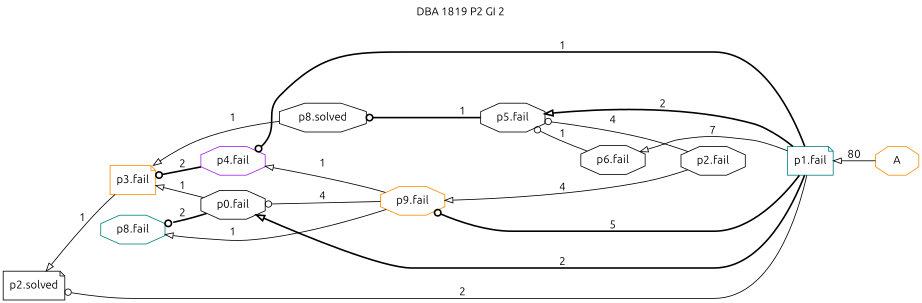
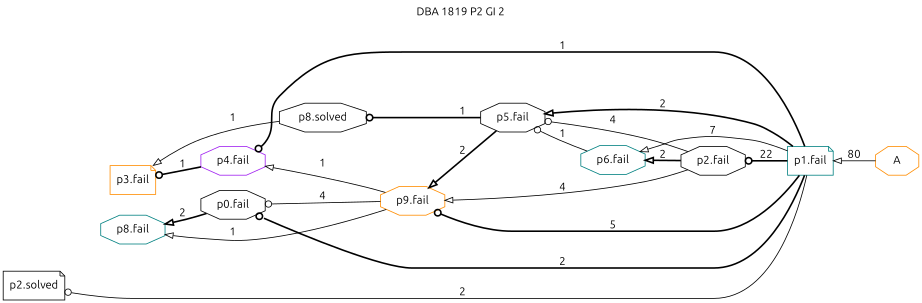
  digraph {
    fontname=Ubuntu
    label=" DBA 1819 P2 GI 2 "
    labelloc=tl
    rankdir=RL
    node [color=black fontname=Ubuntu shape=octagon]
    edge [arrowhead=onormal fontname=Ubuntu style=solid]
    n1 [color=darkorange label=A]
    n2 [color=teal label="p1.fail" shape=note]
    n3 [label="p2.fail"]
-   n4 [label="p6.fail"]
+   n4 [color=teal label="p6.fail"]
    n5 [label="p5.fail"]
    n6 [color=darkorange label="p9.fail"]
    n7 [label="p0.fail"]
    n8 [color=purple label="p4.fail"]
    n9 [label="p2.solved" shape=note]
    n10 [label="p8.solved"]
    n11 [color=teal label="p8.fail"]
    n12 [color=darkorange label="p3.fail" shape=note]
    n1 -> n2 [label=80]
+   n2 -> n3 [arrowhead=odot label=22 style=bold]
    n2 -> n4 [label=7]
    n2 -> n5 [label=2 style=bold]
    n2 -> n6 [arrowhead=odot label=5 style=bold]
-   n2 -> n7 [label=2 style=bold]
+   n2 -> n7 [arrowhead=odot label=2 style=bold]
    n2 -> n8 [arrowhead=odot label=1 style=bold]
    n2 -> n9 [arrowhead=odot label=2]
+   n3 -> n4 [label=2 style=bold]
    n3 -> n5 [arrowhead=odot label=4]
    n3 -> n6 [label=4]
    n4 -> n5 [arrowhead=odot label=1]
+   n5 -> n6 [label=2 style=bold]
    n5 -> n10 [arrowhead=odot label=1 style=bold]
    n6 -> n7 [arrowhead=odot label=4]
    n6 -> n8 [label=1]
    n6 -> n11 [label=1]
-   n7 -> n11 [arrowhead=odot label=2 style=bold]
-   n7 -> n12 [label=1]
-   n8 -> n12 [arrowhead=odot label=2 style=bold]
+   n7 -> n11 [label=2 style=bold]
+   n8 -> n12 [arrowhead=odot label=1 style=bold]
    n10 -> n12 [label=1]
-   n12 -> n9 [label=1]
  }
